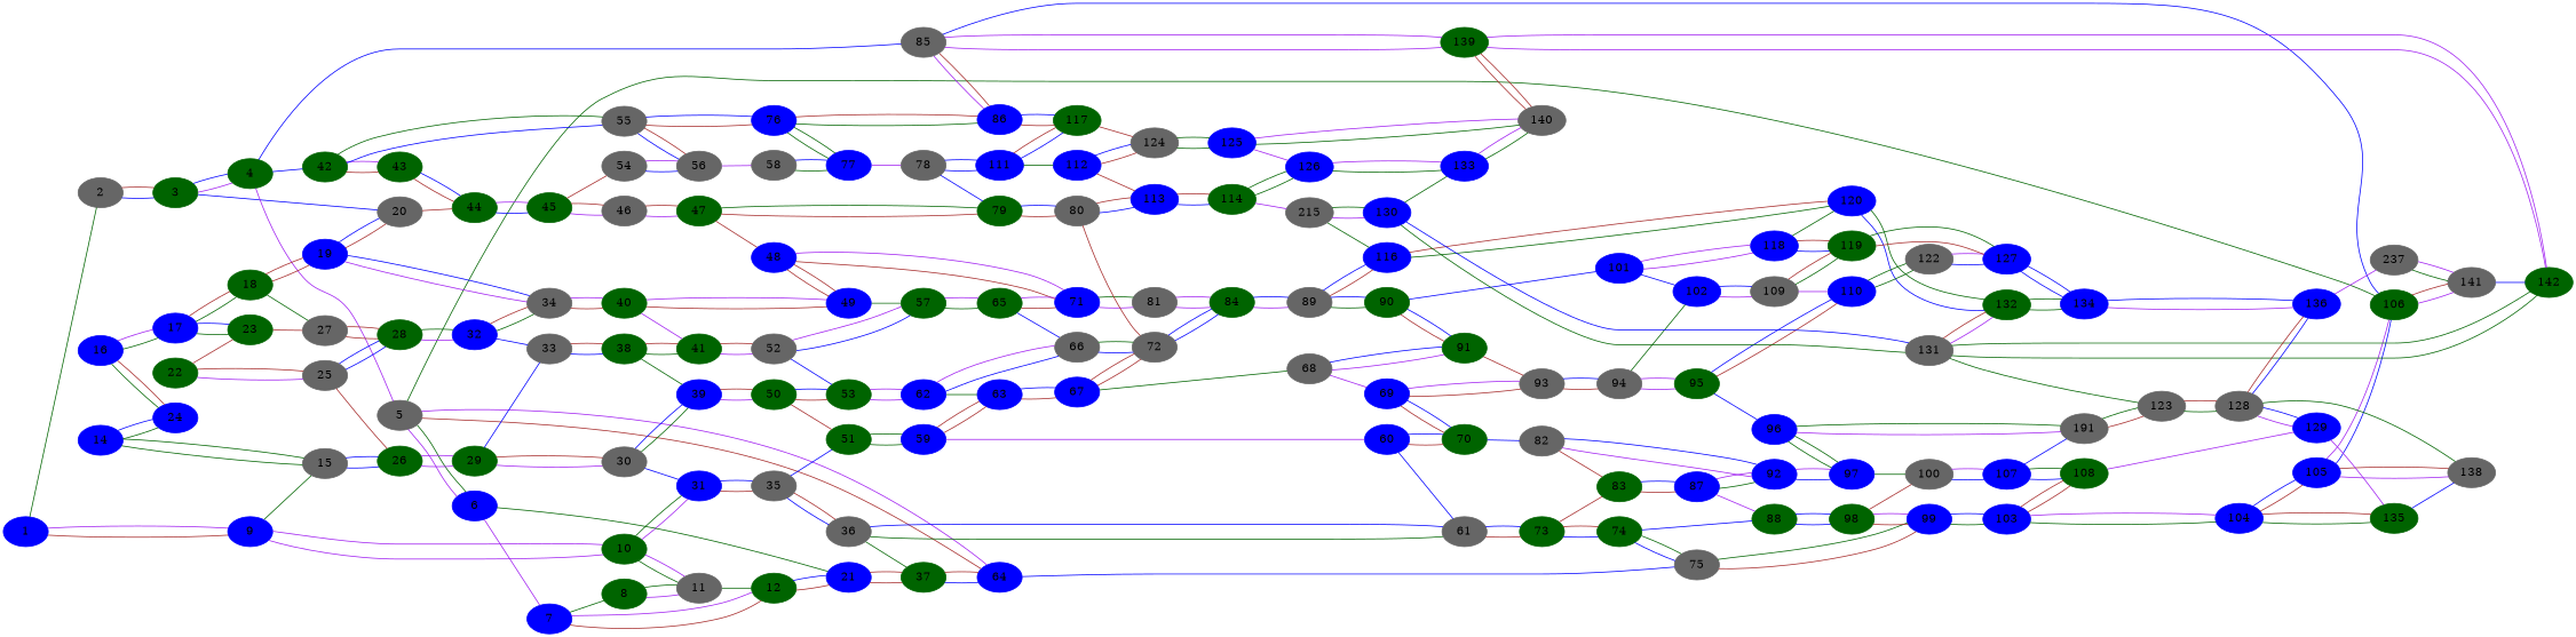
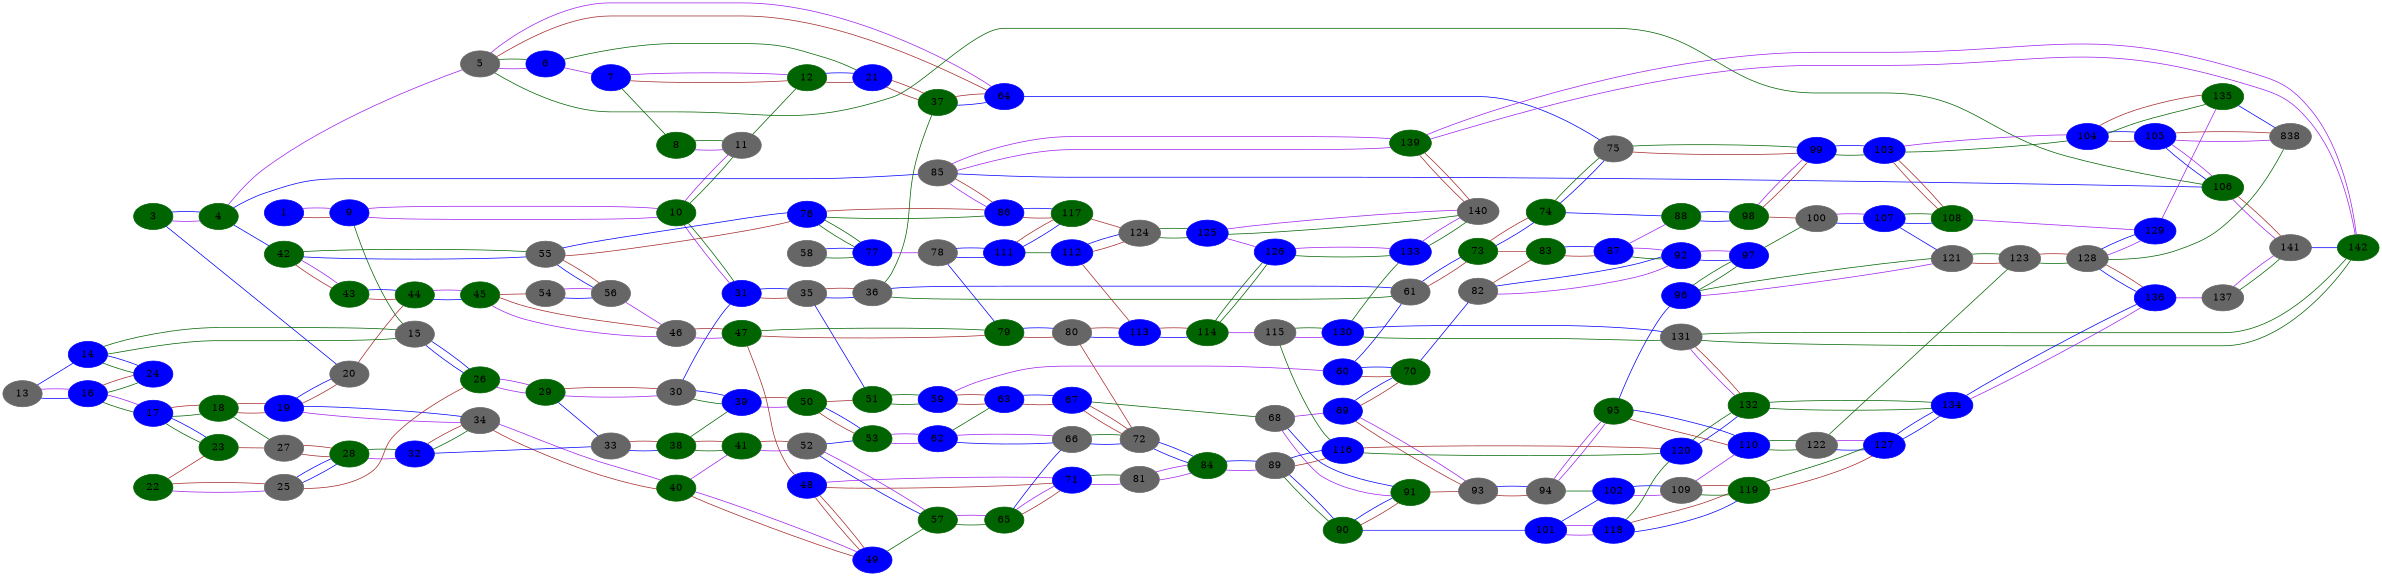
  graph {
    fontname="DejaVu Serif"
    rankdir=LR
    node [color=blue fontname="DejaVu Serif" style=filled]
    edge [color=blue fontname="DejaVu Serif"]
-   2 [color=gray40]
    1
    9
    3 [color=darkgreen]
    10 [color=darkgreen]
    15 [color=gray40]
    4 [color=darkgreen]
    20 [color=gray40]
+   13 [color=gray40]
    14
    16
    5 [color=gray40]
    42 [color=darkgreen]
    85 [color=gray40]
    44 [color=darkgreen]
    6
    64
    106 [color=darkgreen]
    43 [color=darkgreen]
    55 [color=gray40]
    86
    139 [color=darkgreen]
    7
    21
    75 [color=gray40]
    141 [color=gray40]
    8 [color=darkgreen]
    12 [color=darkgreen]
    37 [color=darkgreen]
    11 [color=gray40]
    31
    26 [color=darkgreen]
    35 [color=gray40]
    24
    17
    29 [color=darkgreen]
    18 [color=darkgreen]
    23 [color=darkgreen]
    19
    27 [color=gray40]
    34 [color=gray40]
    28 [color=darkgreen]
    40 [color=darkgreen]
    45 [color=darkgreen]
    22 [color=darkgreen]
    25 [color=gray40]
    32
    30 [color=gray40]
    33 [color=gray40]
    39
    38 [color=darkgreen]
    50 [color=darkgreen]
    36 [color=gray40]
    51 [color=darkgreen]
    41 [color=darkgreen]
    49
    61 [color=gray40]
    59
    73 [color=darkgreen]
    52 [color=gray40]
    53 [color=darkgreen]
    57 [color=darkgreen]
    56 [color=gray40]
    76
    46 [color=gray40]
    54 [color=gray40]
    47 [color=darkgreen]
    48
    79 [color=darkgreen]
    58 [color=gray40]
    77
    71
    80 [color=gray40]
    81 [color=gray40]
    65 [color=darkgreen]
    62
    60
    63
    66 [color=gray40]
    78 [color=gray40]
    70 [color=darkgreen]
    67
    82 [color=gray40]
    74 [color=darkgreen]
    83 [color=darkgreen]
    72 [color=gray40]
    68 [color=gray40]
    99
    84 [color=darkgreen]
    69
    91 [color=darkgreen]
    93 [color=gray40]
    94 [color=gray40]
    92
    89 [color=gray40]
    88 [color=darkgreen]
    87
    98 [color=darkgreen]
    103
    117 [color=darkgreen]
    111
    112
    113
    114 [color=darkgreen]
    97
    90 [color=darkgreen]
    116
    140 [color=gray40]
    142 [color=darkgreen]
    124 [color=gray40]
    100 [color=gray40]
    101
    120
    102
    118
    95 [color=darkgreen]
    96
    110
    109 [color=gray40]
-   121 [color=gray40 label=191]
+   121 [color=gray40]
    122 [color=gray40]
    123 [color=gray40]
    107
    104
    108 [color=darkgreen]
    119 [color=darkgreen]
    105
    135 [color=darkgreen]
    129
-   138 [color=gray40]
+   138 [color=gray40 label=838]
    127
    125
-   115 [color=gray40 label=215]
+   115 [color=gray40]
    126
    130
    133
    131 [color=gray40]
    132 [color=darkgreen]
    134
    128 [color=gray40]
    136
-   137 [color=gray40 label=237]
-   2 -- 3
-   2 -- 3 [color=brown]
-   1 -- 2 [color=darkgreen]
+   137 [color=gray40]
    1 -- 9 [color=brown]
    1 -- 9 [color=purple]
    9 -- 10 [color=purple]
    9 -- 10 [color=purple]
    9 -- 15 [color=darkgreen]
    3 -- 4 [color=purple]
    3 -- 4
    3 -- 20
    10 -- 11 [color=darkgreen]
    10 -- 11 [color=purple]
    10 -- 31 [color=purple]
    10 -- 31 [color=darkgreen]
    15 -- 26
    15 -- 26
    4 -- 5 [color=purple]
    4 -- 42
    4 -- 85
    20 -- 44 [color=brown]
+   13 -- 14
+   13 -- 16
+   13 -- 16 [color=purple]
    14 -- 15 [color=darkgreen]
    14 -- 15 [color=darkgreen]
    14 -- 24 [color=darkgreen]
    14 -- 24
    16 -- 24 [color=darkgreen]
    16 -- 24 [color=brown]
    16 -- 17 [color=darkgreen]
    16 -- 17 [color=purple]
    5 -- 6 [color=purple]
    5 -- 6 [color=darkgreen]
    5 -- 64 [color=brown]
    5 -- 64 [color=purple]
    5 -- 106 [color=darkgreen]
    42 -- 43 [color=brown]
    42 -- 43 [color=purple]
    42 -- 55
    42 -- 55 [color=darkgreen]
    85 -- 106
    85 -- 86 [color=purple]
    85 -- 86 [color=brown]
    85 -- 139 [color=purple]
    85 -- 139 [color=purple]
    44 -- 45
    44 -- 45 [color=purple]
    6 -- 7 [color=purple]
    6 -- 21 [color=darkgreen]
    64 -- 75
    106 -- 141 [color=purple]
    106 -- 141 [color=brown]
    43 -- 44 [color=brown]
    43 -- 44
    55 -- 56
    55 -- 56 [color=brown]
    55 -- 76 [color=brown]
    55 -- 76
    86 -- 117 [color=brown]
    86 -- 117
    139 -- 140 [color=brown]
    139 -- 140 [color=brown]
    139 -- 142 [color=purple]
    139 -- 142 [color=purple]
    7 -- 8 [color=darkgreen]
    7 -- 12 [color=brown]
    7 -- 12 [color=purple]
    21 -- 37 [color=brown]
    21 -- 37 [color=brown]
    75 -- 99 [color=brown]
    75 -- 99 [color=darkgreen]
    141 -- 142
    8 -- 11 [color=purple]
    8 -- 11 [color=darkgreen]
    12 -- 21 [color=brown]
    12 -- 21
    37 -- 64
    37 -- 64 [color=brown]
    11 -- 12 [color=darkgreen]
    31 -- 35 [color=brown]
    31 -- 35
    26 -- 29 [color=purple]
    26 -- 29 [color=purple]
    35 -- 36
    35 -- 36 [color=brown]
    35 -- 51
    17 -- 18 [color=darkgreen]
    17 -- 18 [color=brown]
    17 -- 23 [color=darkgreen]
    17 -- 23
    29 -- 30 [color=purple]
    29 -- 30 [color=brown]
    29 -- 33
    18 -- 19 [color=brown]
    18 -- 19 [color=brown]
    18 -- 27 [color=darkgreen]
    23 -- 27 [color=brown]
    19 -- 20 [color=brown]
    19 -- 20
    19 -- 34 [color=purple]
    19 -- 34
    27 -- 28 [color=brown]
    27 -- 28 [color=brown]
    34 -- 40 [color=brown]
    34 -- 40 [color=purple]
    28 -- 32 [color=purple]
    28 -- 32 [color=darkgreen]
    40 -- 41 [color=purple]
    40 -- 49 [color=brown]
    40 -- 49 [color=purple]
    45 -- 46 [color=purple]
    45 -- 46 [color=brown]
    45 -- 54 [color=brown]
    22 -- 23 [color=brown]
    22 -- 25 [color=purple]
    22 -- 25 [color=brown]
    25 -- 26 [color=brown]
    25 -- 28
    25 -- 28
    32 -- 34 [color=darkgreen]
    32 -- 34 [color=brown]
    32 -- 33
    30 -- 31
    30 -- 39 [color=darkgreen]
    30 -- 39
    33 -- 38
    33 -- 38 [color=brown]
    39 -- 50 [color=purple]
    39 -- 50 [color=brown]
    38 -- 39 [color=darkgreen]
    38 -- 41 [color=darkgreen]
    38 -- 41 [color=brown]
    50 -- 51 [color=brown]
    50 -- 53 [color=brown]
    50 -- 53
    36 -- 37 [color=darkgreen]
    36 -- 61 [color=darkgreen]
    36 -- 61
    51 -- 59 [color=darkgreen]
    51 -- 59 [color=darkgreen]
    41 -- 52 [color=purple]
    41 -- 52 [color=brown]
    49 -- 57 [color=darkgreen]
    61 -- 73 [color=brown]
    61 -- 73
    59 -- 60 [color=purple]
    59 -- 63 [color=brown]
    59 -- 63 [color=brown]
    73 -- 74
    73 -- 74 [color=brown]
    73 -- 83 [color=brown]
    52 -- 53
    52 -- 57
    52 -- 57 [color=purple]
    53 -- 62 [color=purple]
    53 -- 62 [color=purple]
    57 -- 65 [color=darkgreen]
    57 -- 65 [color=purple]
-   56 -- 58 [color=purple]
+   56 -- 46 [color=purple]
    76 -- 86 [color=darkgreen]
    76 -- 86 [color=brown]
    76 -- 77 [color=darkgreen]
    76 -- 77 [color=darkgreen]
    46 -- 47 [color=purple]
    46 -- 47 [color=brown]
    54 -- 56
    54 -- 56 [color=purple]
    47 -- 48 [color=brown]
    47 -- 79 [color=brown]
    47 -- 79 [color=darkgreen]
    48 -- 49 [color=brown]
    48 -- 49 [color=brown]
    48 -- 71 [color=brown]
    48 -- 71 [color=purple]
    79 -- 80 [color=brown]
    79 -- 80
    58 -- 77 [color=darkgreen]
    58 -- 77
    77 -- 78 [color=purple]
    71 -- 81 [color=purple]
    71 -- 81 [color=darkgreen]
    80 -- 72 [color=brown]
    80 -- 113
    80 -- 113 [color=brown]
    81 -- 84 [color=purple]
    81 -- 84 [color=purple]
    65 -- 71 [color=brown]
    65 -- 71 [color=purple]
    65 -- 66
    62 -- 63 [color=darkgreen]
    62 -- 66
    62 -- 66 [color=purple]
    60 -- 61
    60 -- 70 [color=brown]
    60 -- 70
    63 -- 67 [color=brown]
    63 -- 67
    66 -- 72
    66 -- 72 [color=darkgreen]
    78 -- 79
    78 -- 111
    78 -- 111
    70 -- 82
    67 -- 72 [color=brown]
    67 -- 72 [color=brown]
    67 -- 68 [color=darkgreen]
    82 -- 83 [color=brown]
    82 -- 92 [color=purple]
    82 -- 92
    74 -- 75
    74 -- 75 [color=darkgreen]
    74 -- 88
    83 -- 87 [color=brown]
    83 -- 87
    72 -- 84
    72 -- 84
    68 -- 69 [color=purple]
    68 -- 91 [color=purple]
    68 -- 91
    99 -- 103 [color=darkgreen]
    99 -- 103
    84 -- 89 [color=purple]
    84 -- 89
    69 -- 70 [color=brown]
    69 -- 70
    69 -- 93 [color=brown]
    69 -- 93 [color=purple]
    91 -- 93 [color=brown]
    93 -- 94 [color=brown]
    93 -- 94
    94 -- 102 [color=darkgreen]
    94 -- 95 [color=purple]
    94 -- 95 [color=purple]
    92 -- 97
    92 -- 97 [color=purple]
    89 -- 90 [color=darkgreen]
    89 -- 90
    89 -- 116 [color=brown]
    89 -- 116
    88 -- 98
    88 -- 98
    87 -- 92 [color=darkgreen]
    87 -- 92 [color=purple]
    87 -- 88 [color=purple]
    98 -- 99 [color=brown]
    98 -- 99 [color=purple]
    98 -- 100 [color=brown]
    103 -- 104 [color=darkgreen]
    103 -- 104 [color=purple]
    103 -- 108 [color=brown]
    103 -- 108 [color=brown]
    117 -- 124 [color=brown]
    111 -- 117
    111 -- 117 [color=brown]
    111 -- 112 [color=darkgreen]
    112 -- 113 [color=brown]
    112 -- 124 [color=brown]
    112 -- 124
    113 -- 114
    113 -- 114 [color=brown]
    114 -- 115 [color=purple]
    114 -- 126 [color=darkgreen]
    114 -- 126 [color=darkgreen]
    97 -- 100 [color=darkgreen]
    90 -- 91 [color=brown]
    90 -- 91
    90 -- 101
    116 -- 120 [color=darkgreen]
    116 -- 120 [color=brown]
    124 -- 125 [color=darkgreen]
    124 -- 125 [color=darkgreen]
    100 -- 107
    100 -- 107 [color=purple]
    101 -- 102
    101 -- 118 [color=purple]
    101 -- 118 [color=purple]
    120 -- 132
    120 -- 132 [color=darkgreen]
    102 -- 109 [color=purple]
    102 -- 109
    118 -- 120 [color=darkgreen]
    118 -- 119
    118 -- 119 [color=brown]
    95 -- 96
    95 -- 110 [color=brown]
    95 -- 110
    96 -- 97 [color=darkgreen]
    96 -- 97 [color=darkgreen]
    96 -- 121 [color=purple]
    96 -- 121 [color=darkgreen]
    110 -- 122 [color=darkgreen]
    110 -- 122 [color=darkgreen]
    109 -- 110 [color=purple]
    109 -- 119 [color=darkgreen]
    109 -- 119 [color=brown]
    121 -- 123 [color=brown]
    121 -- 123 [color=darkgreen]
-   131 -- 123 [color=darkgreen]
+   122 -- 123 [color=darkgreen]
    122 -- 127
    122 -- 127 [color=purple]
    123 -- 128 [color=darkgreen]
    123 -- 128 [color=brown]
    107 -- 121
    107 -- 108
    107 -- 108 [color=darkgreen]
    104 -- 105 [color=brown]
    104 -- 105
    104 -- 135 [color=darkgreen]
    104 -- 135 [color=brown]
    108 -- 129 [color=purple]
    119 -- 127 [color=brown]
    119 -- 127 [color=darkgreen]
    105 -- 106
    105 -- 106 [color=purple]
    105 -- 138 [color=purple]
    105 -- 138 [color=brown]
    135 -- 138
    129 -- 135 [color=purple]
    127 -- 134
    127 -- 134
    125 -- 140 [color=darkgreen]
    125 -- 140 [color=purple]
    125 -- 126 [color=purple]
    115 -- 116 [color=darkgreen]
    115 -- 130 [color=purple]
    115 -- 130 [color=darkgreen]
    126 -- 133 [color=darkgreen]
    126 -- 133 [color=purple]
    130 -- 133 [color=darkgreen]
    130 -- 131 [color=darkgreen]
    130 -- 131
    133 -- 140 [color=darkgreen]
    133 -- 140 [color=purple]
    131 -- 142 [color=darkgreen]
    131 -- 142 [color=darkgreen]
    131 -- 132 [color=purple]
    131 -- 132 [color=brown]
    132 -- 134 [color=darkgreen]
    132 -- 134 [color=darkgreen]
    134 -- 136 [color=purple]
    134 -- 136
    128 -- 129 [color=purple]
    128 -- 129
    128 -- 138 [color=darkgreen]
    128 -- 136
    128 -- 136 [color=brown]
    136 -- 137 [color=purple]
    137 -- 141 [color=darkgreen]
    137 -- 141 [color=purple]
  }
